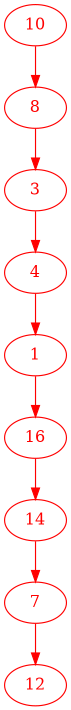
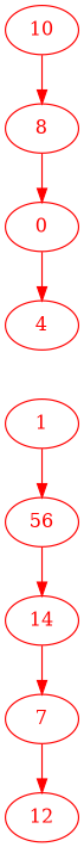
  digraph {
    node [color=red fontcolor=red]
    edge [color=red]
-   0 [label=3]
+   0
    4
    n3 [label=1]
    n4 [label=8]
-   16
+   16 [label=56]
    7
    12
    14
    10
    0 -> 4
-   4 -> n3
    n3 -> 16
    n4 -> 0
    16 -> 14
    7 -> 12
    14 -> 7
    10 -> n4
  }
